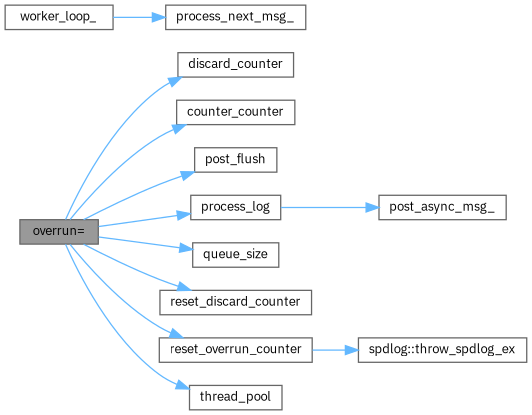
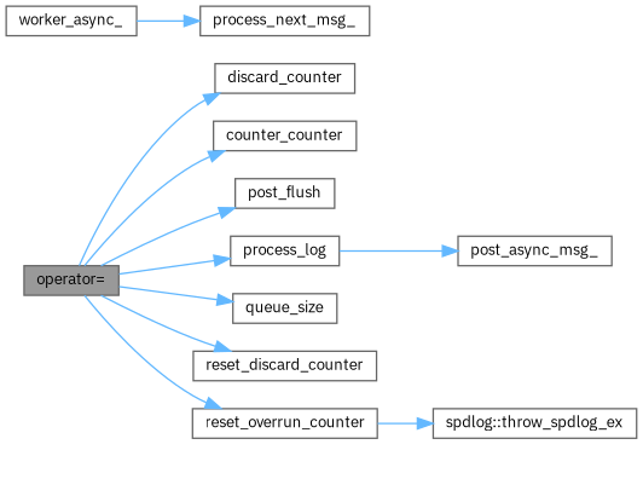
  digraph {
    fontname="IBM Plex Sans"
    rankdir=LR
    node [color=grey40 fillcolor=white fontname="IBM Plex Sans" fontsize=10 shape=box style=filled]
    edge [color=steelblue1 fontname="IBM Plex Sans" fontsize=10 labelfontname=Helvetica labelfontsize=10 style=solid]
-   n1 [color=gray40 fillcolor=grey60 fontcolor=black height=0.2 label="overrun=" width=0.4]
+   n1 [color=gray40 fillcolor=grey60 fontcolor=black height=0.2 label="operator=" width=0.4]
    n2 [height=0.2 label=discard_counter width=0.4]
    n3 [height=0.2 label=counter_counter width=0.4]
    n4 [height=0.2 label=post_flush width=0.4]
    n5 [height=0.2 label=process_log width=0.4]
    n6 [height=0.2 label=queue_size width=0.4]
    n7 [height=0.2 label=reset_discard_counter width=0.4]
    n8 [height=0.2 label=reset_overrun_counter width=0.4]
-   n9 [height=0.2 label=thread_pool width=0.4]
    n10 [height=0.2 label=post_async_msg_ width=0.4]
    n11 [height=0.2 label="spdlog::throw_spdlog_ex" width=0.4]
-   n12 [height=0.2 label=worker_loop_ width=0.4]
+   n12 [height=0.2 label=worker_async_ width=0.4]
    n13 [height=0.2 label=process_next_msg_ width=0.4]
    n1 -> n2
    n1 -> n3
    n1 -> n4
    n1 -> n5
    n1 -> n6
    n1 -> n7
    n1 -> n8
-   n1 -> n9
    n5 -> n10
    n8 -> n11
    n12 -> n13
  }
